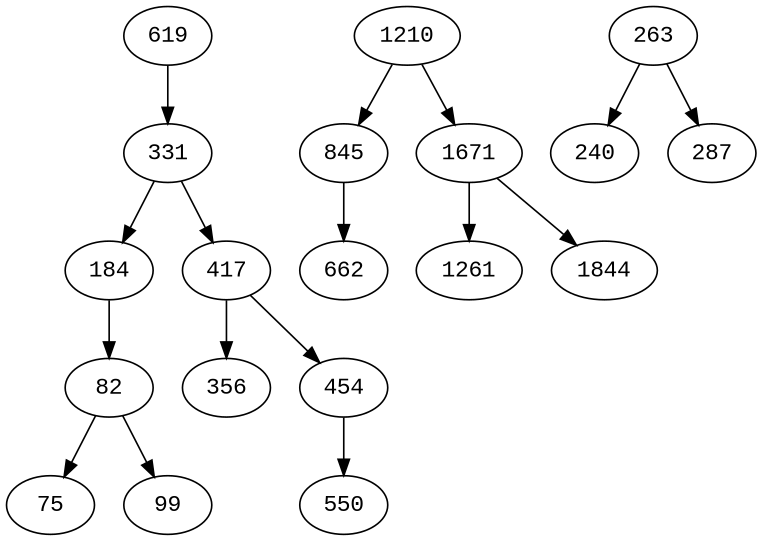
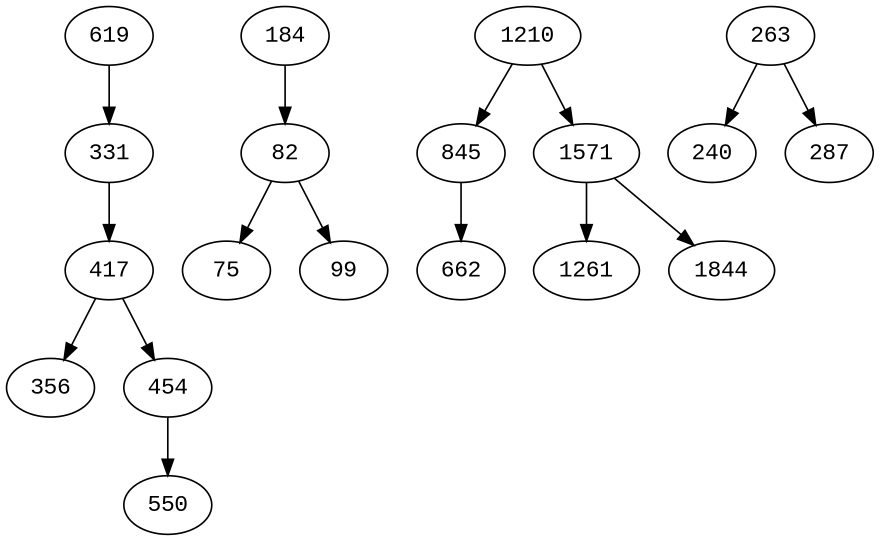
  digraph {
    fontname="Liberation Mono"
    node [fontname="Liberation Mono"]
    edge [fontname="Liberation Mono"]
    619
    331
    184
    417
    1210
    845
-   1671
+   1671 [label=1571]
    82
    356
    n10 [label=454]
    662
    1261
    1844
    n14 [label=75]
    99
    263
    240
    287
    550
    619 -> 331
-   331 -> 184
    331 -> 417
    184 -> 82
    417 -> 356
    417 -> n10
    1210 -> 845
    1210 -> 1671
    845 -> 662
    1671 -> 1261
    1671 -> 1844
    82 -> n14
    82 -> 99
    n10 -> 550
    263 -> 240
    263 -> 287
  }
